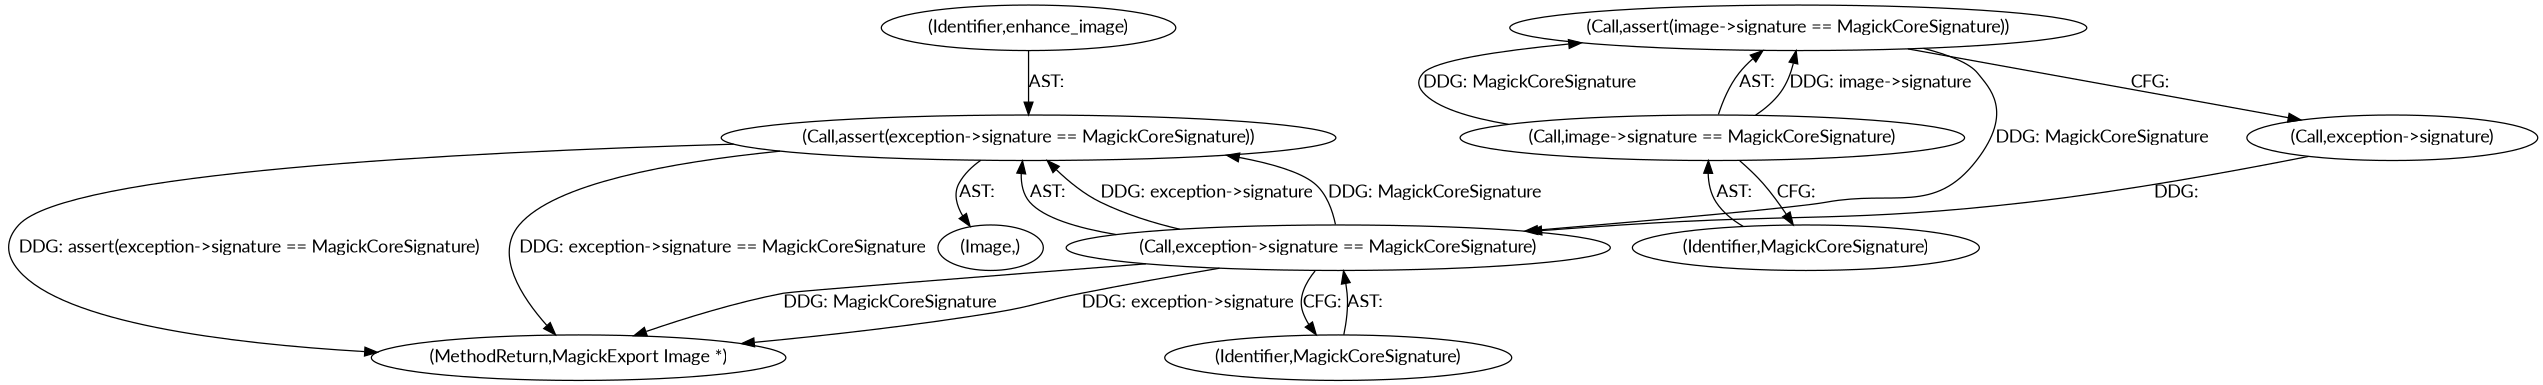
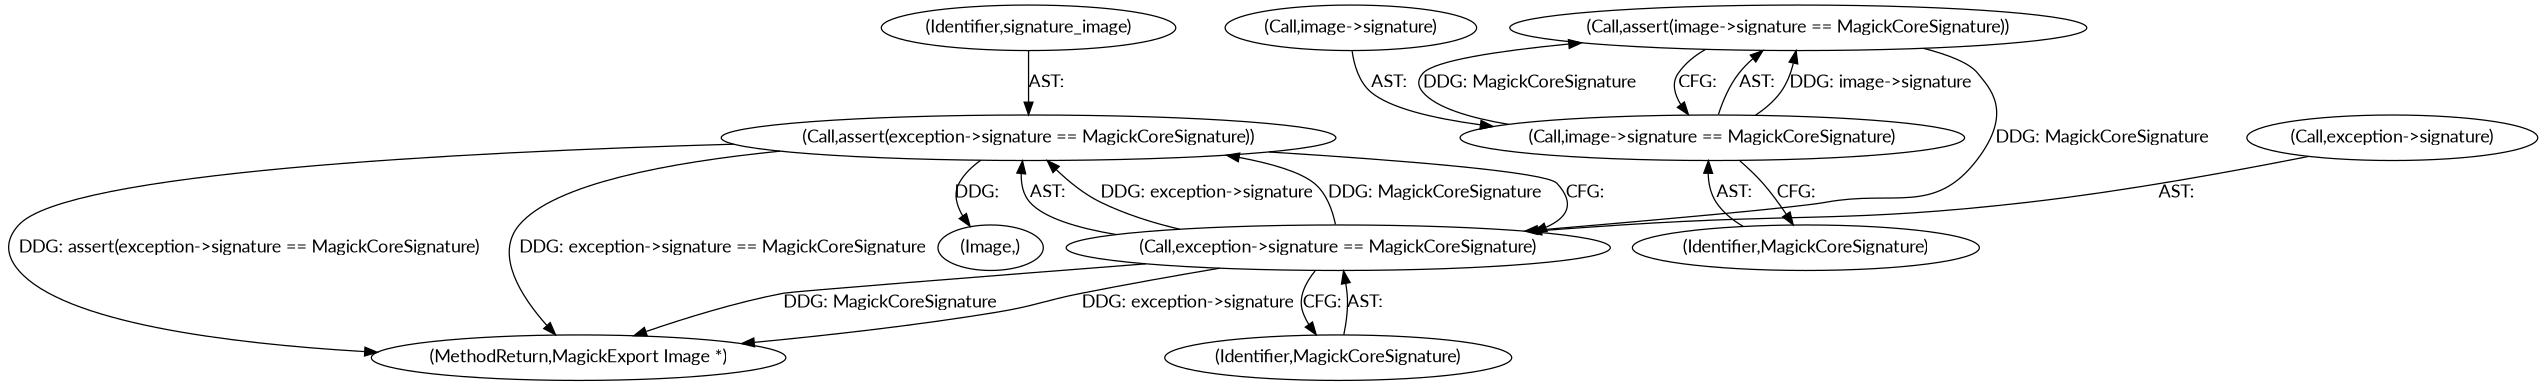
  digraph {
    fontname=Lato
    node [fontname=Lato]
    edge [fontname=Lato]
    n1 [label="(Call,assert(exception->signature == MagickCoreSignature))"]
    n2 [label="(Call,exception->signature == MagickCoreSignature)"]
    n3 [label="(Image,)"]
    n4 [label="(MethodReturn,MagickExport Image *)"]
    n5 [label="(Identifier,MagickCoreSignature)"]
    n6 [label="(Call,image->signature == MagickCoreSignature)"]
    n7 [label="(Identifier,MagickCoreSignature)"]
    n8 [label="(Call,assert(image->signature == MagickCoreSignature))"]
    n9 [label="(Call,exception->signature)"]
-   n10 [label="(Identifier,enhance_image)"]
-   n1 -> n3 [label="AST: "]
+   n10 [label="(Identifier,signature_image)"]
+   n11 [label="(Call,image->signature)"]
+   n1 -> n2 [label="CFG: "]
+   n1 -> n3 [label="DDG: "]
    n1 -> n4 [label="DDG: assert(exception->signature == MagickCoreSignature)"]
    n1 -> n4 [label="DDG: exception->signature == MagickCoreSignature"]
    n2 -> n1 [label="AST: "]
    n2 -> n1 [label="DDG: exception->signature"]
    n2 -> n1 [label="DDG: MagickCoreSignature"]
    n2 -> n4 [label="DDG: MagickCoreSignature"]
    n2 -> n4 [label="DDG: exception->signature"]
    n2 -> n5 [label="CFG: "]
    n5 -> n2 [label="AST: "]
    n6 -> n7 [label="CFG: "]
    n6 -> n8 [label="AST: "]
    n6 -> n8 [label="DDG: image->signature"]
    n6 -> n8 [label="DDG: MagickCoreSignature"]
    n7 -> n6 [label="AST: "]
    n8 -> n2 [label="DDG: MagickCoreSignature"]
-   n8 -> n9 [label="CFG: "]
-   n9 -> n2 [label="DDG: "]
+   n8 -> n6 [label="CFG: "]
+   n9 -> n2 [label="AST: "]
    n10 -> n1 [label="AST: "]
+   n11 -> n6 [label="AST: "]
  }
